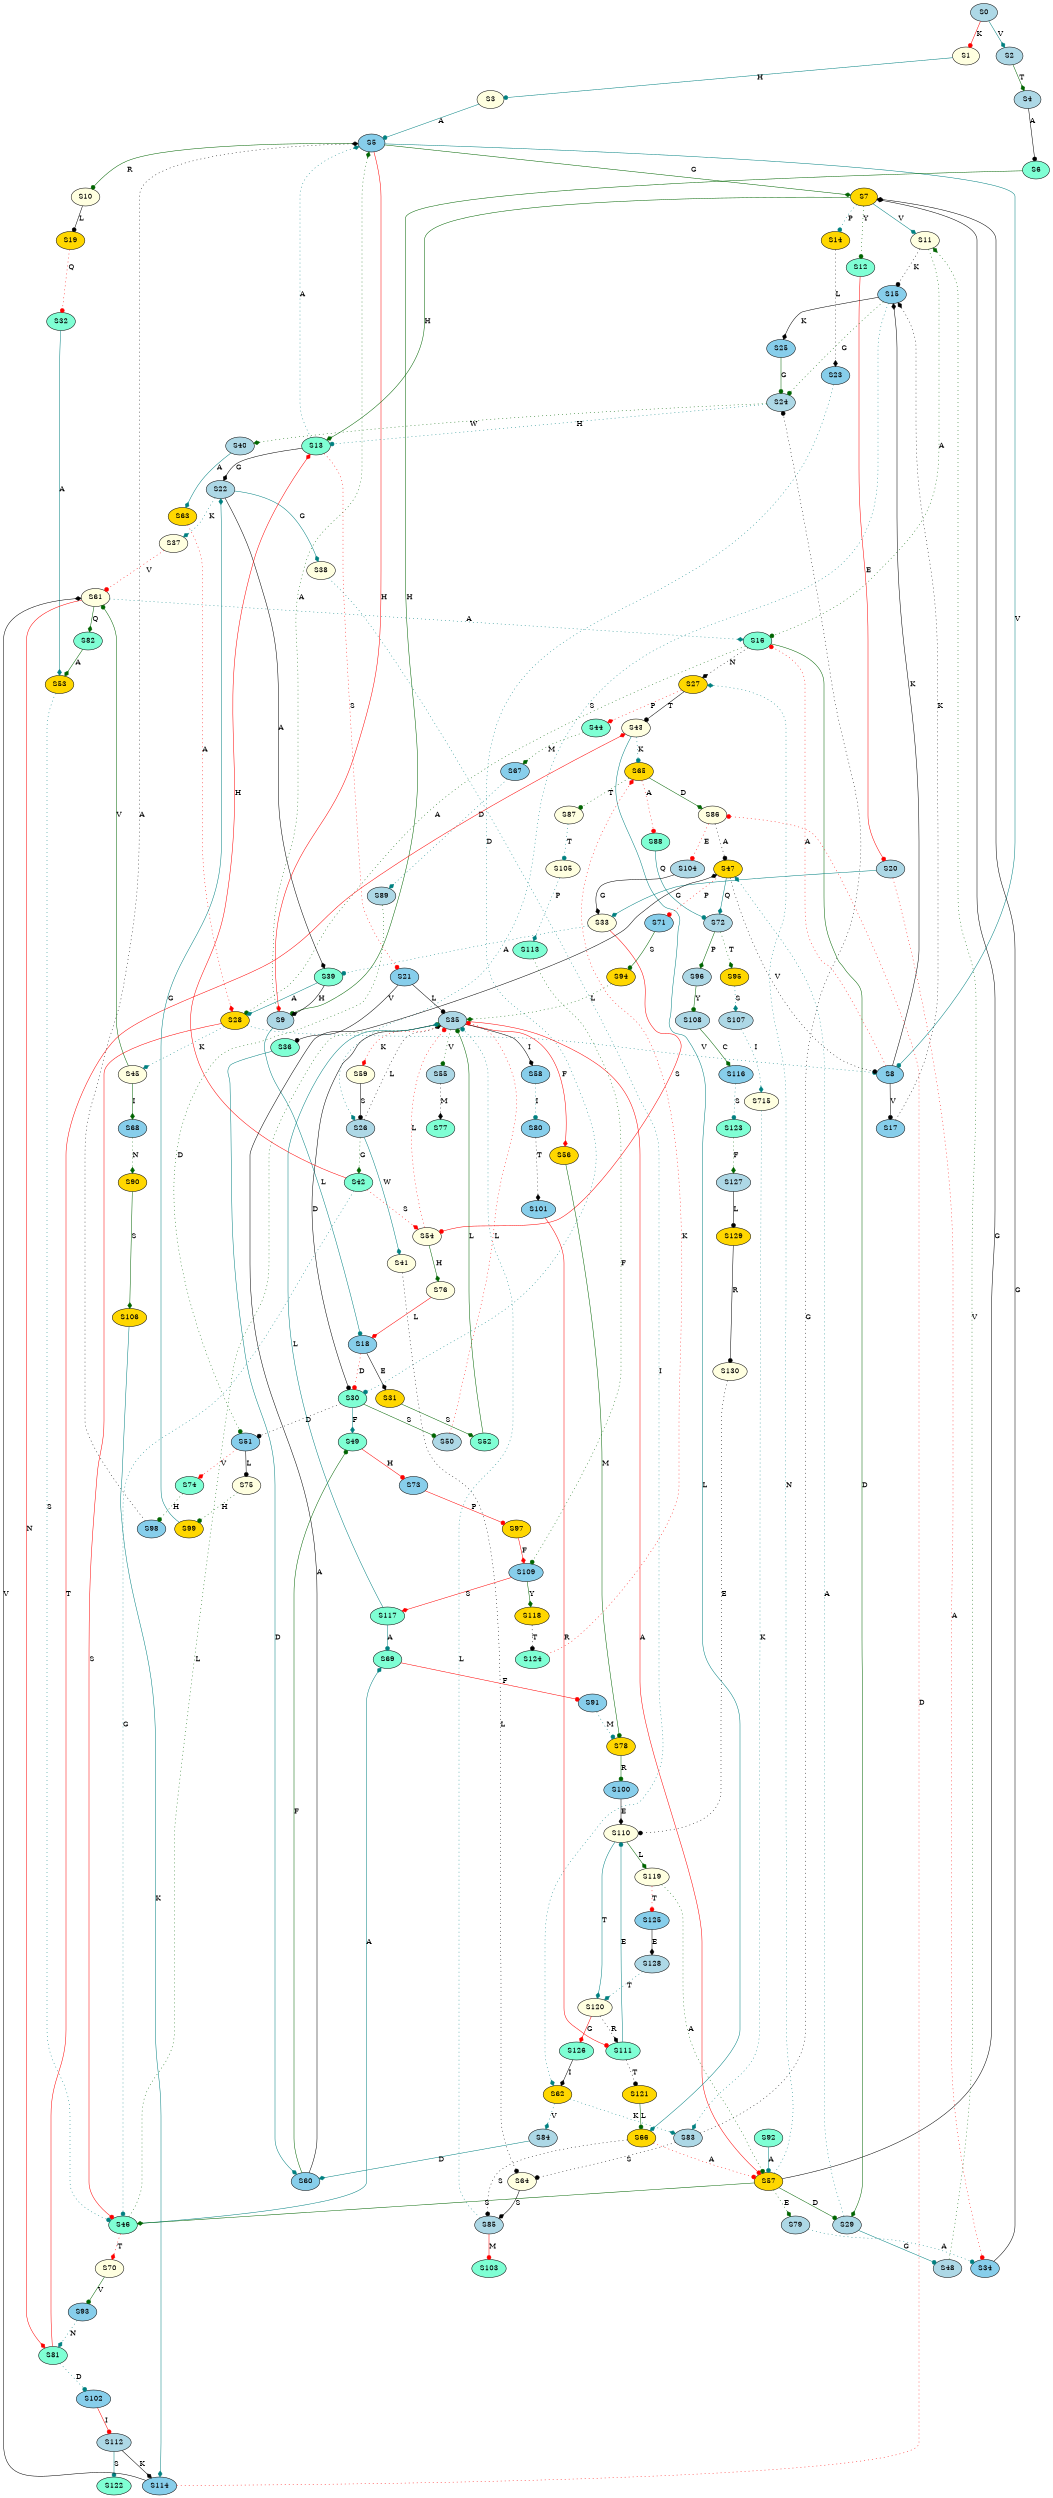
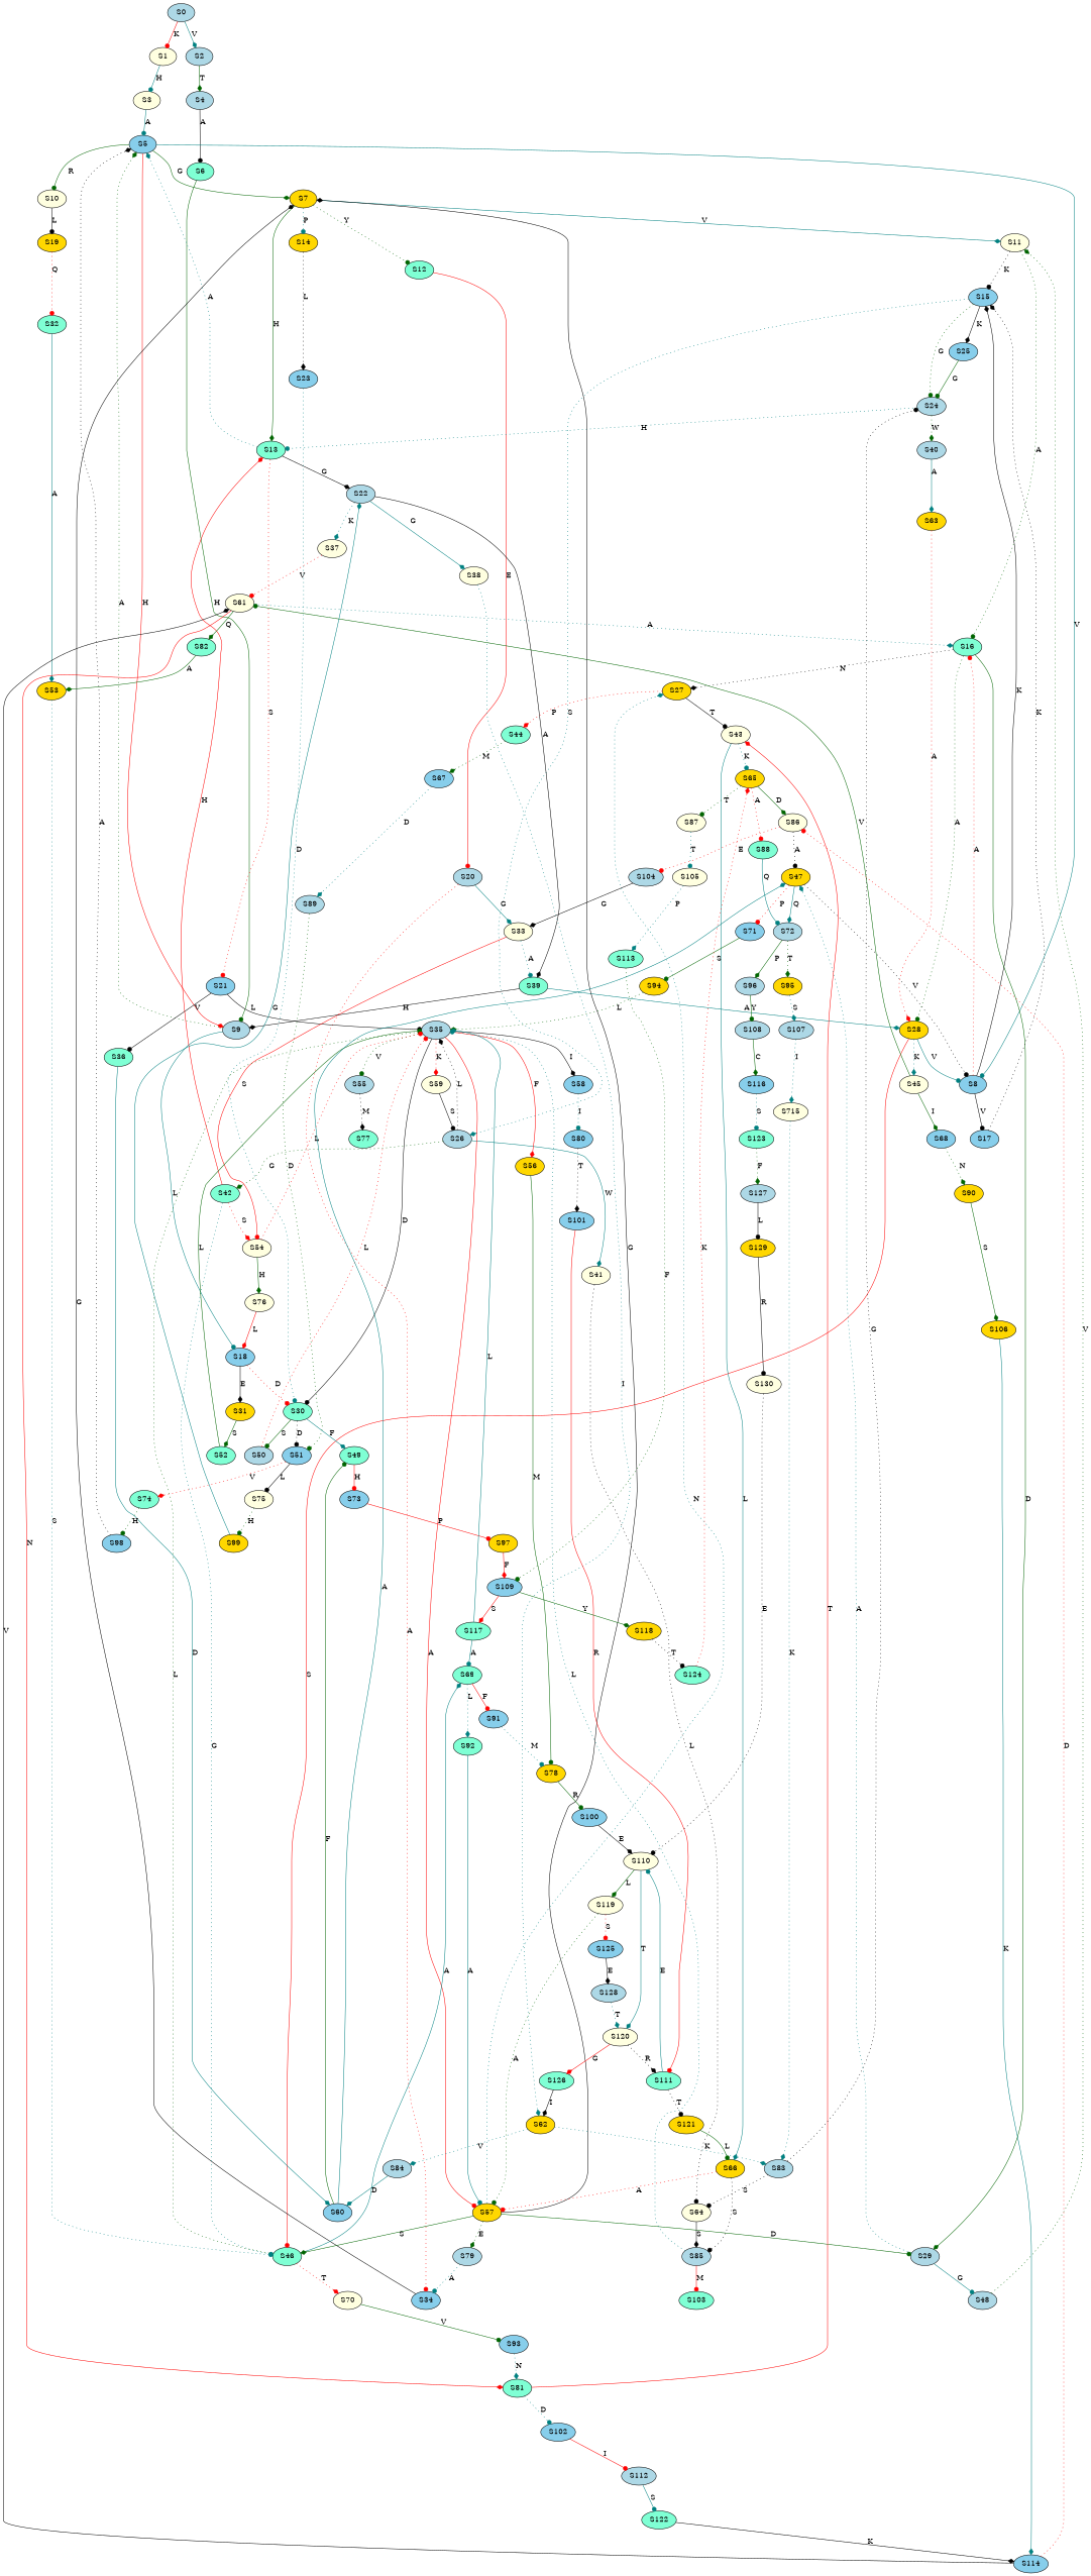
  strict digraph {
    node [fillcolor=aquamarine style=filled]
    edge [arrowhead=diamond color=teal style=solid]
    S1 [fillcolor=lightyellow]
    S0 [fillcolor=lightblue]
    S2 [fillcolor=lightblue]
    S3 [fillcolor=lightyellow]
    S4 [fillcolor=lightblue]
    S5 [fillcolor=skyblue]
    S6
    S7 [fillcolor=gold]
    S8 [fillcolor=skyblue]
    S9 [fillcolor=lightblue]
    S10 [fillcolor=lightyellow]
    S11 [fillcolor=lightyellow]
    S12
    S13
    S14 [fillcolor=gold]
    S15 [fillcolor=skyblue]
    S16
    S17 [fillcolor=skyblue]
    S18 [fillcolor=skyblue]
    S19 [fillcolor=gold]
    S20 [fillcolor=lightblue]
    S21 [fillcolor=skyblue]
    S22 [fillcolor=lightblue]
    S23 [fillcolor=skyblue]
    S24 [fillcolor=lightblue]
    S25 [fillcolor=skyblue]
    S26 [fillcolor=lightblue]
    S27 [fillcolor=gold]
    S28 [fillcolor=gold]
    S29 [fillcolor=lightblue]
    S30
    S31 [fillcolor=gold]
    S32
    S33 [fillcolor=lightyellow]
    S34 [fillcolor=skyblue]
    S35 [fillcolor=lightblue]
    S36
    S37 [fillcolor=lightyellow]
    S38 [fillcolor=lightyellow]
    S39
    S40 [fillcolor=lightblue]
    S41 [fillcolor=lightyellow]
    S42
    S43 [fillcolor=lightyellow]
    S44
    S45 [fillcolor=lightyellow]
    S46
    S47 [fillcolor=gold]
    S48 [fillcolor=lightblue]
    S49
    S50 [fillcolor=lightblue]
    S51 [fillcolor=skyblue]
    S52
    S53 [fillcolor=gold]
    S54 [fillcolor=lightyellow]
    S55 [fillcolor=lightblue]
    S56 [fillcolor=gold]
    S57 [fillcolor=gold]
    S58 [fillcolor=skyblue]
    S59 [fillcolor=lightyellow]
    S60 [fillcolor=skyblue]
    S61 [fillcolor=lightyellow]
    S62 [fillcolor=gold]
    S63 [fillcolor=gold]
    S64 [fillcolor=lightyellow]
    S65 [fillcolor=gold]
    S66 [fillcolor=gold]
    S67 [fillcolor=skyblue]
    S68 [fillcolor=skyblue]
    S69
    S70 [fillcolor=lightyellow]
    S71 [fillcolor=skyblue]
    S72 [fillcolor=lightblue]
    S73 [fillcolor=skyblue]
    S74
    S75 [fillcolor=lightyellow]
    S76 [fillcolor=lightyellow]
    S77
    S78 [fillcolor=gold]
    S79 [fillcolor=lightblue]
    S80 [fillcolor=skyblue]
    S81
    S82
    S83 [fillcolor=lightblue]
    S84 [fillcolor=lightblue]
    S85 [fillcolor=lightblue]
    S86 [fillcolor=lightyellow]
    S87 [fillcolor=lightyellow]
    S88
    S89 [fillcolor=lightblue]
    S90 [fillcolor=gold]
    S91 [fillcolor=skyblue]
    S92
    S93 [fillcolor=skyblue]
    S94 [fillcolor=gold]
    S95 [fillcolor=gold]
    S96 [fillcolor=lightblue]
    S97 [fillcolor=gold]
    S98 [fillcolor=skyblue]
    S99 [fillcolor=gold]
    S100 [fillcolor=skyblue]
    S101 [fillcolor=skyblue]
    S102 [fillcolor=skyblue]
    S103
    S104 [fillcolor=lightblue]
    S105 [fillcolor=lightyellow]
    S106 [fillcolor=gold]
    S107 [fillcolor=lightblue]
    S108 [fillcolor=lightblue]
    S109 [fillcolor=skyblue]
    S110 [fillcolor=lightyellow]
    S111
    S112 [fillcolor=lightblue]
    S113
    S114 [fillcolor=skyblue]
    n116 [fillcolor=lightyellow label=S715]
    S116 [fillcolor=skyblue]
    S117
    S118 [fillcolor=gold]
    S119 [fillcolor=lightyellow]
    S120 [fillcolor=lightyellow]
    S121 [fillcolor=gold]
    S122
    S123
    S124
    S125 [fillcolor=skyblue]
    S126
    S127 [fillcolor=lightblue]
    S128 [fillcolor=lightblue]
    S129 [fillcolor=gold]
    S130 [fillcolor=lightyellow]
    S1 -> S3 [arrowhead=dot label=H]
    S0 -> S1 [arrowhead=dot color=red label=K]
    S0 -> S2 [label=V]
    S2 -> S4 [color=darkgreen label=T]
    S3 -> S5 [arrowhead=dot label=A]
    S4 -> S6 [arrowhead=dot color=black label=A]
    S5 -> S7 [color=darkgreen label=G]
    S5 -> S8 [arrowhead=dot label=V]
    S5 -> S9 [color=red label=H]
    S5 -> S10 [arrowhead=dot color=darkgreen label=R]
    S6 -> S9 [arrowhead=dot color=darkgreen label=H]
    S7 -> S11 [label=V]
    S7 -> S12 [arrowhead=dot color=darkgreen label=Y style=dotted]
    S7 -> S13 [color=darkgreen label=H]
    S7 -> S14 [arrowhead=dot label=P style=dotted]
    S8 -> S15 [color=black label=K]
    S8 -> S16 [arrowhead=dot color=red label=A style=dotted]
    S8 -> S17 [arrowhead=dot color=black label=V]
    S9 -> S5 [color=darkgreen label=A style=dotted]
    S9 -> S18 [arrowhead=dot label=L]
    S10 -> S19 [arrowhead=dot color=black label=L]
    S11 -> S15 [arrowhead=dot color=black label=K style=dotted]
    S11 -> S16 [arrowhead=dot color=darkgreen label=A style=dotted]
    S12 -> S20 [arrowhead=dot color=red label=E]
    S13 -> S5 [label=A style=dotted]
    S13 -> S21 [arrowhead=dot color=red label=S style=dotted]
    S13 -> S22 [color=black label=G]
    S14 -> S23 [color=black label=L style=dotted]
    S15 -> S24 [arrowhead=dot color=darkgreen label=G style=dotted]
    S15 -> S25 [color=black label=K]
    S15 -> S26 [label=S style=dotted]
    S16 -> S27 [color=black label=N style=dotted]
    S16 -> S28 [arrowhead=dot color=darkgreen label=A style=dotted]
    S16 -> S29 [color=darkgreen label=D]
    S17 -> S15 [color=black label=K style=dotted]
    S18 -> S30 [arrowhead=dot color=red label=D style=dotted]
    S18 -> S31 [color=black label=E]
    S19 -> S32 [arrowhead=dot color=red label=Q style=dotted]
    S20 -> S33 [label=G]
    S20 -> S34 [arrowhead=dot color=red label=A style=dotted]
    S21 -> S35 [arrowhead=dot color=black label=L]
    S21 -> S36 [arrowhead=dot color=black label=V]
    S22 -> S37 [label=K style=dotted]
    S22 -> S38 [label=G]
    S22 -> S39 [color=black label=A]
    S23 -> S30 [arrowhead=dot label=D style=dotted]
    S24 -> S13 [arrowhead=dot label=H style=dotted]
    S24 -> S40 [color=darkgreen label=W style=dotted]
    S25 -> S24 [arrowhead=dot color=darkgreen label=G]
    S26 -> S35 [color=black label=L style=dotted]
    S26 -> S41 [label=W]
    S26 -> S42 [color=darkgreen label=G style=dotted]
    S27 -> S43 [arrowhead=dot color=black label=T]
    S27 -> S44 [color=red label=P style=dotted]
-   S28 -> S8 [arrowhead=dot label=V style=dotted]
+   S28 -> S8 [arrowhead=dot label=V]
    S28 -> S45 [label=K style=dotted]
    S28 -> S46 [arrowhead=dot color=red label=S]
    S29 -> S47 [label=A style=dotted]
    S29 -> S48 [arrowhead=dot label=G]
    S30 -> S49 [label=F]
    S30 -> S50 [arrowhead=dot color=darkgreen label=S]
    S30 -> S51 [arrowhead=dot color=black label=D style=dotted]
    S31 -> S52 [color=darkgreen label=S]
    S32 -> S53 [label=A]
    S33 -> S39 [arrowhead=dot label=A style=dotted]
    S33 -> S54 [arrowhead=dot color=red label=S]
    S34 -> S7 [color=black label=G]
    S35 -> S30 [arrowhead=dot color=black label=D]
    S35 -> S55 [arrowhead=dot color=darkgreen label=V style=dotted]
    S35 -> S56 [color=red label=F]
    S35 -> S57 [arrowhead=dot color=red label=A]
    S35 -> S58 [color=black label=I]
    S35 -> S59 [color=red label=K style=dotted]
    S36 -> S60 [label=D]
    S37 -> S61 [arrowhead=dot color=red label=V style=dotted]
    S38 -> S62 [label=I style=dotted]
    S39 -> S9 [color=black label=H]
    S39 -> S28 [label=A]
    S40 -> S63 [label=A]
    S41 -> S64 [arrowhead=dot color=black label=L style=dotted]
    S42 -> S13 [color=red label=H]
    S42 -> S46 [arrowhead=dot label=G style=dotted]
    S42 -> S54 [color=red label=S style=dotted]
    S43 -> S65 [arrowhead=dot label=K style=dotted]
    S43 -> S66 [label=L]
    S44 -> S67 [color=darkgreen label=M style=dotted]
    S45 -> S61 [arrowhead=dot color=darkgreen label=V]
    S45 -> S68 [color=darkgreen label=I]
    S46 -> S35 [arrowhead=dot color=darkgreen label=L style=dotted]
    S46 -> S69 [label=A]
    S46 -> S70 [color=red label=T style=dotted]
    S47 -> S8 [arrowhead=dot color=black label=V style=dotted]
    S47 -> S71 [arrowhead=dot color=red label=P style=dotted]
    S47 -> S72 [label=Q]
    S48 -> S11 [color=darkgreen label=V style=dotted]
    S49 -> S73 [arrowhead=dot color=red label=H]
    S50 -> S35 [arrowhead=dot color=red label=L style=dotted]
    S51 -> S74 [color=red label=V style=dotted]
    S51 -> S75 [arrowhead=dot color=black label=L]
    S52 -> S35 [arrowhead=dot color=darkgreen label=L]
    S53 -> S46 [arrowhead=dot label=S style=dotted]
    S54 -> S35 [arrowhead=dot color=red label=L style=dotted]
    S54 -> S76 [color=darkgreen label=H]
    S55 -> S77 [color=black label=M style=dotted]
    S56 -> S78 [arrowhead=dot color=darkgreen label=M]
    S57 -> S7 [color=black label=G]
    S57 -> S27 [label=N style=dotted]
    S57 -> S29 [arrowhead=dot color=darkgreen label=D]
    S57 -> S46 [color=darkgreen label=S]
    S57 -> S79 [color=darkgreen label=E style=dotted]
    S58 -> S80 [arrowhead=dot label=I style=dotted]
    S59 -> S26 [arrowhead=dot color=black label=S]
-   S60 -> S47 [color=black label=A]
+   S60 -> S47 [label=A]
    S60 -> S49 [arrowhead=dot color=darkgreen label=F]
    S61 -> S16 [label=A style=dotted]
    S61 -> S81 [color=red label=N]
    S61 -> S82 [color=darkgreen label=Q]
    S62 -> S83 [label=K style=dotted]
    S62 -> S84 [label=V style=dotted]
    S63 -> S28 [color=red label=A style=dotted]
    S64 -> S85 [color=black label=S]
    S65 -> S86 [color=darkgreen label=D]
    S65 -> S87 [arrowhead=dot color=darkgreen label=T style=dotted]
    S65 -> S88 [arrowhead=dot color=red label=A style=dotted]
    S66 -> S57 [arrowhead=dot color=red label=A style=dotted]
    S66 -> S85 [arrowhead=dot color=black label=S style=dotted]
    S67 -> S89 [label=D style=dotted]
    S68 -> S90 [color=darkgreen label=N style=dotted]
    S69 -> S91 [arrowhead=dot color=red label=F]
+   S69 -> S92 [label=L style=dotted]
    S70 -> S93 [arrowhead=dot color=darkgreen label=V]
    S71 -> S94 [arrowhead=dot color=darkgreen label=S]
    S72 -> S95 [color=darkgreen label=T style=dotted]
    S72 -> S96 [color=darkgreen label=P]
    S73 -> S97 [arrowhead=dot color=red label=P]
    S74 -> S98 [arrowhead=dot color=darkgreen label=H style=dotted]
    S75 -> S99 [arrowhead=dot color=darkgreen label=H style=dotted]
    S76 -> S18 [color=red label=L]
    S78 -> S100 [arrowhead=dot color=darkgreen label=R]
    S79 -> S34 [arrowhead=dot label=A style=dotted]
    S80 -> S101 [color=black label=T style=dotted]
    S81 -> S43 [color=red label=T]
    S81 -> S102 [arrowhead=dot label=D style=dotted]
    S82 -> S53 [color=darkgreen label=A]
    S83 -> S24 [arrowhead=dot color=black label=G style=dotted]
    S83 -> S64 [arrowhead=dot color=black label=S style=dotted]
    S84 -> S60 [label=D]
    S85 -> S35 [arrowhead=dot label=L style=dotted]
    S85 -> S103 [arrowhead=dot color=red label=M]
    S86 -> S47 [arrowhead=dot color=black label=A style=dotted]
    S86 -> S104 [arrowhead=dot color=red label=E style=dotted]
    S87 -> S105 [arrowhead=dot label=T style=dotted]
    S88 -> S72 [arrowhead=dot label=Q]
    S89 -> S51 [arrowhead=dot color=darkgreen label=D style=dotted]
    S90 -> S106 [color=darkgreen label=S]
    S91 -> S78 [arrowhead=dot label=M style=dotted]
    S92 -> S57 [arrowhead=dot label=A]
    S93 -> S81 [label=N style=dotted]
    S94 -> S35 [color=darkgreen label=L style=dotted]
    S95 -> S107 [label=S style=dotted]
    S96 -> S108 [arrowhead=dot color=darkgreen label=Y]
    S97 -> S109 [color=red label=F]
    S98 -> S5 [color=black label=A style=dotted]
    S99 -> S22 [label=G]
    S100 -> S110 [color=black label=E]
    S101 -> S111 [arrowhead=dot color=red label=R]
    S102 -> S112 [arrowhead=dot color=red label=I]
    S104 -> S33 [color=black label=G]
    S105 -> S113 [label=P style=dotted]
    S106 -> S114 [label=K]
    S107 -> n116 [label=I style=dotted]
    S108 -> S116 [color=darkgreen label=C]
    S109 -> S117 [color=red label=S]
    S109 -> S118 [color=darkgreen label=Y]
    S110 -> S119 [color=darkgreen label=L]
    S110 -> S120 [label=T]
    S111 -> S110 [arrowhead=dot label=E]
    S111 -> S121 [arrowhead=dot color=black label=T style=dotted]
    S112 -> S122 [arrowhead=dot label=S]
    S113 -> S109 [arrowhead=dot color=darkgreen label=F style=dotted]
    S114 -> S61 [color=black label=V]
    S114 -> S86 [arrowhead=dot color=red label=D style=dotted]
    n116 -> S83 [label=K style=dotted]
    S116 -> S123 [arrowhead=dot label=S style=dotted]
    S117 -> S35 [label=L]
    S117 -> S69 [arrowhead=dot label=A]
    S118 -> S124 [arrowhead=dot color=black label=T style=dotted]
    S119 -> S57 [arrowhead=dot color=darkgreen label=A style=dotted]
-   S119 -> S125 [arrowhead=dot color=red label=T style=dotted]
+   S119 -> S125 [arrowhead=dot color=red label=S style=dotted]
    S120 -> S111 [color=black label=R style=dotted]
    S120 -> S126 [color=red label=G]
    S121 -> S66 [arrowhead=dot color=darkgreen label=L]
-   S112 -> S114 [color=black label=K]
+   S122 -> S114 [color=black label=K]
    S123 -> S127 [color=darkgreen label=F style=dotted]
    S124 -> S65 [color=red label=K style=dotted]
    S125 -> S128 [color=black label=E]
    S126 -> S62 [color=black label=I]
    S127 -> S129 [arrowhead=dot color=black label=L]
    S128 -> S120 [label=T style=dotted]
    S129 -> S130 [arrowhead=dot color=black label=R]
    S130 -> S110 [arrowhead=dot color=black label=E style=dotted]
  }
